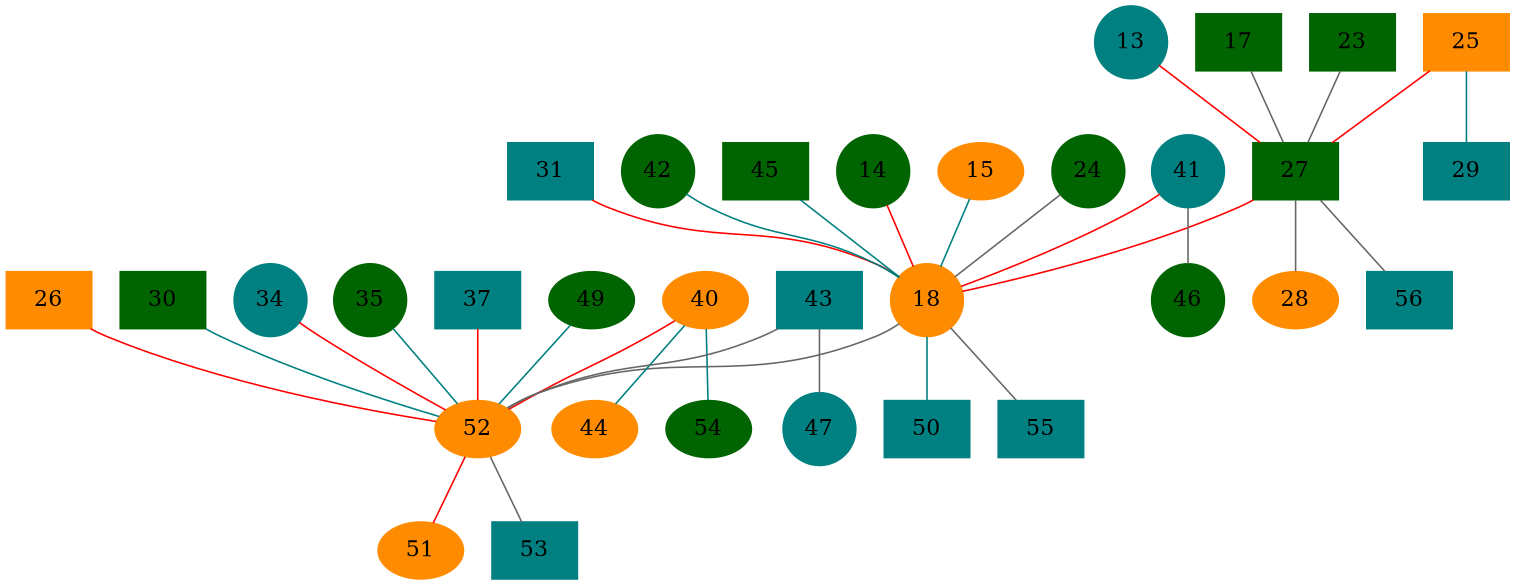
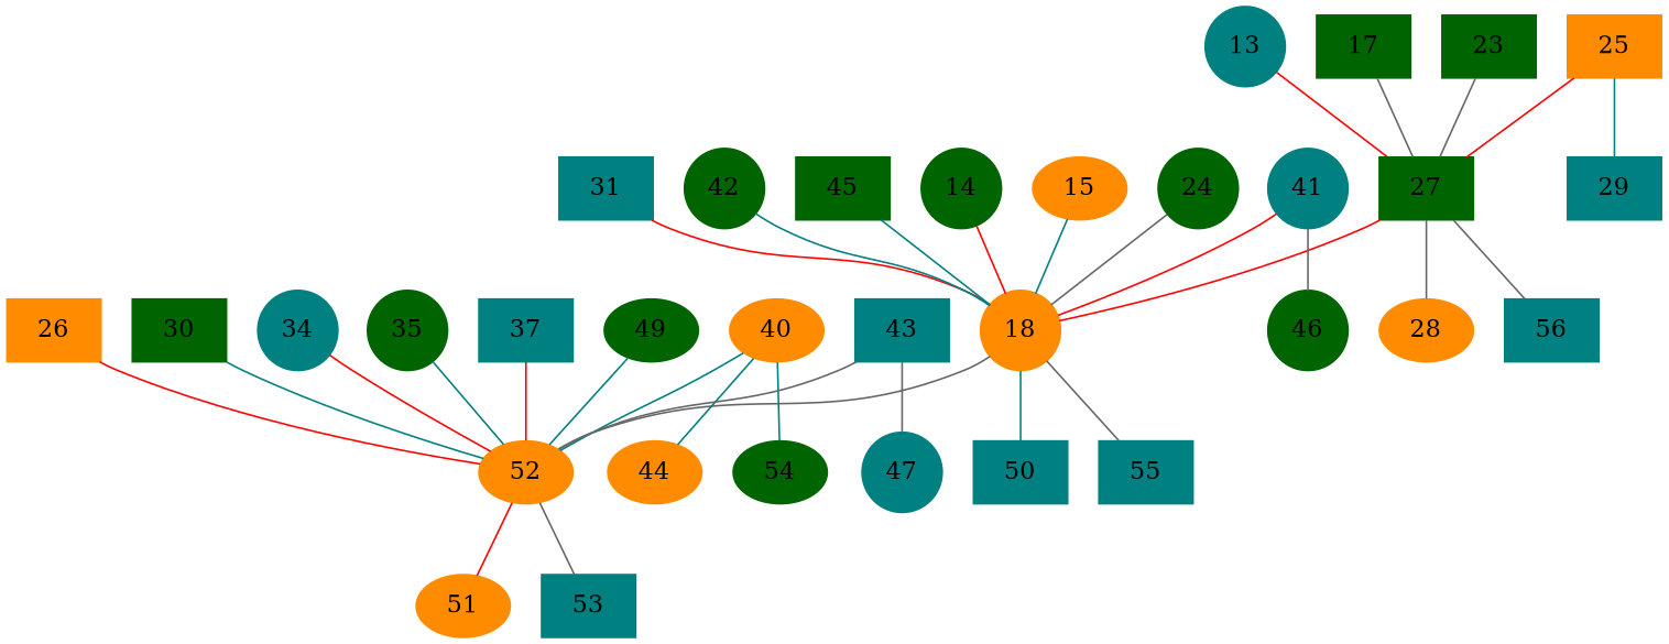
  graph {
    node [color=darkgreen shape=box style=filled]
    edge [color=red]
    27 [super="+20+21+9+11"]
    n2 [color=darkorange label=18 shape=circle super="+12+39"]
    28 [color=darkorange shape=ellipse]
    56 [color=teal]
    13 [color=teal shape=circle]
    52 [color=darkorange shape=ellipse super="+33+16"]
    50 [color=teal]
    55 [color=teal]
    14 [shape=circle]
    15 [color=darkorange shape=ellipse]
    17 [super="+8"]
    23
    24 [shape=circle]
    25 [color=darkorange]
    29 [color=teal]
    51 [color=darkorange shape=ellipse]
    53 [color=teal]
    26 [color=darkorange]
    30
    31 [color=teal]
    34 [color=teal shape=circle]
    35 [shape=circle]
    37 [color=teal]
    40 [color=darkorange shape=ellipse]
    44 [color=darkorange shape=ellipse]
    54 [shape=ellipse]
    41 [color=teal shape=circle]
    46 [shape=circle]
    42 [shape=circle]
    43 [color=teal super="+32"]
    47 [color=teal shape=circle]
    45
    49 [shape=ellipse]
    27 -- n2
    27 -- 28 [color=gray40]
    27 -- 56 [color=gray40]
    n2 -- 52 [color=gray40]
    n2 -- 50 [color=teal]
    n2 -- 55 [color=gray40]
    13 -- 27
    52 -- 51
    52 -- 53 [color=gray40]
    14 -- n2
    15 -- n2 [color=teal]
    17 -- 27 [color=gray40]
    23 -- 27 [color=gray40]
    24 -- n2 [color=gray40]
    25 -- 27
    25 -- 29 [color=teal]
    26 -- 52
    30 -- 52 [color=teal]
    31 -- n2
    34 -- 52
    35 -- 52 [color=teal]
    37 -- 52
-   40 -- 52
+   40 -- 52 [color=teal]
    40 -- 44 [color=teal]
    40 -- 54 [color=teal]
    41 -- n2
    41 -- 46 [color=gray40]
    42 -- n2 [color=teal]
    43 -- 52 [color=gray40]
    43 -- 47 [color=gray40]
    45 -- n2 [color=teal]
    49 -- 52 [color=teal]
  }
